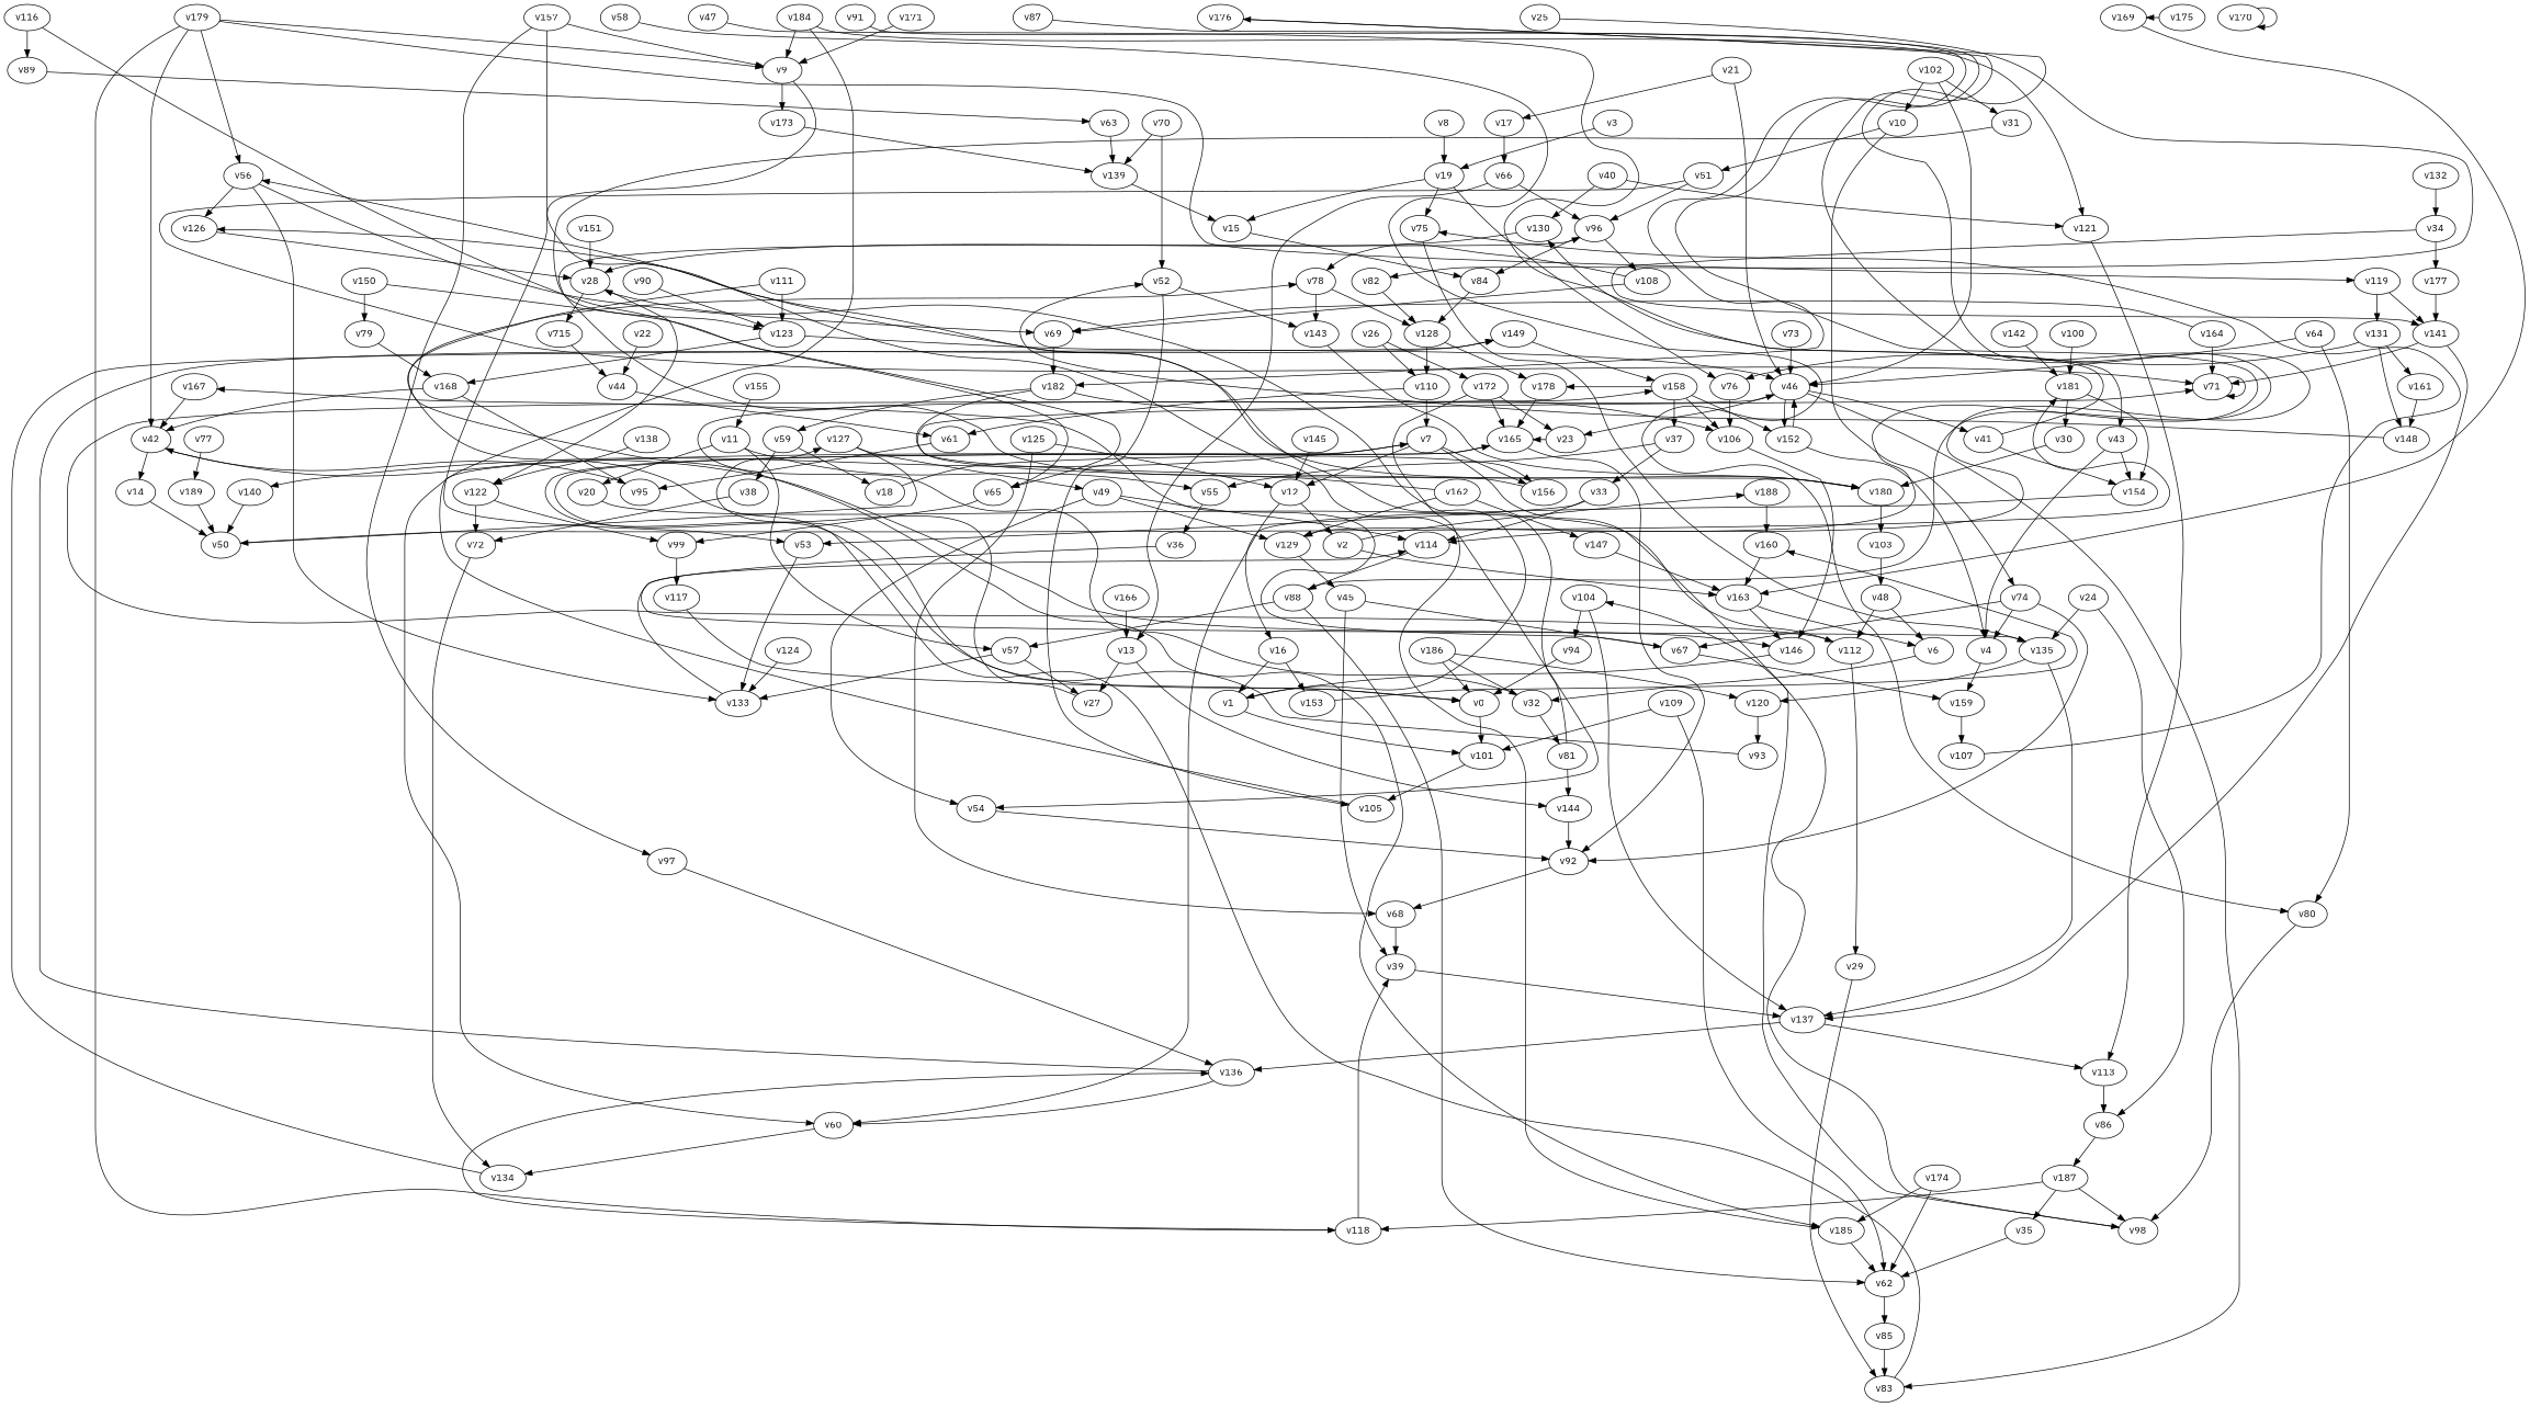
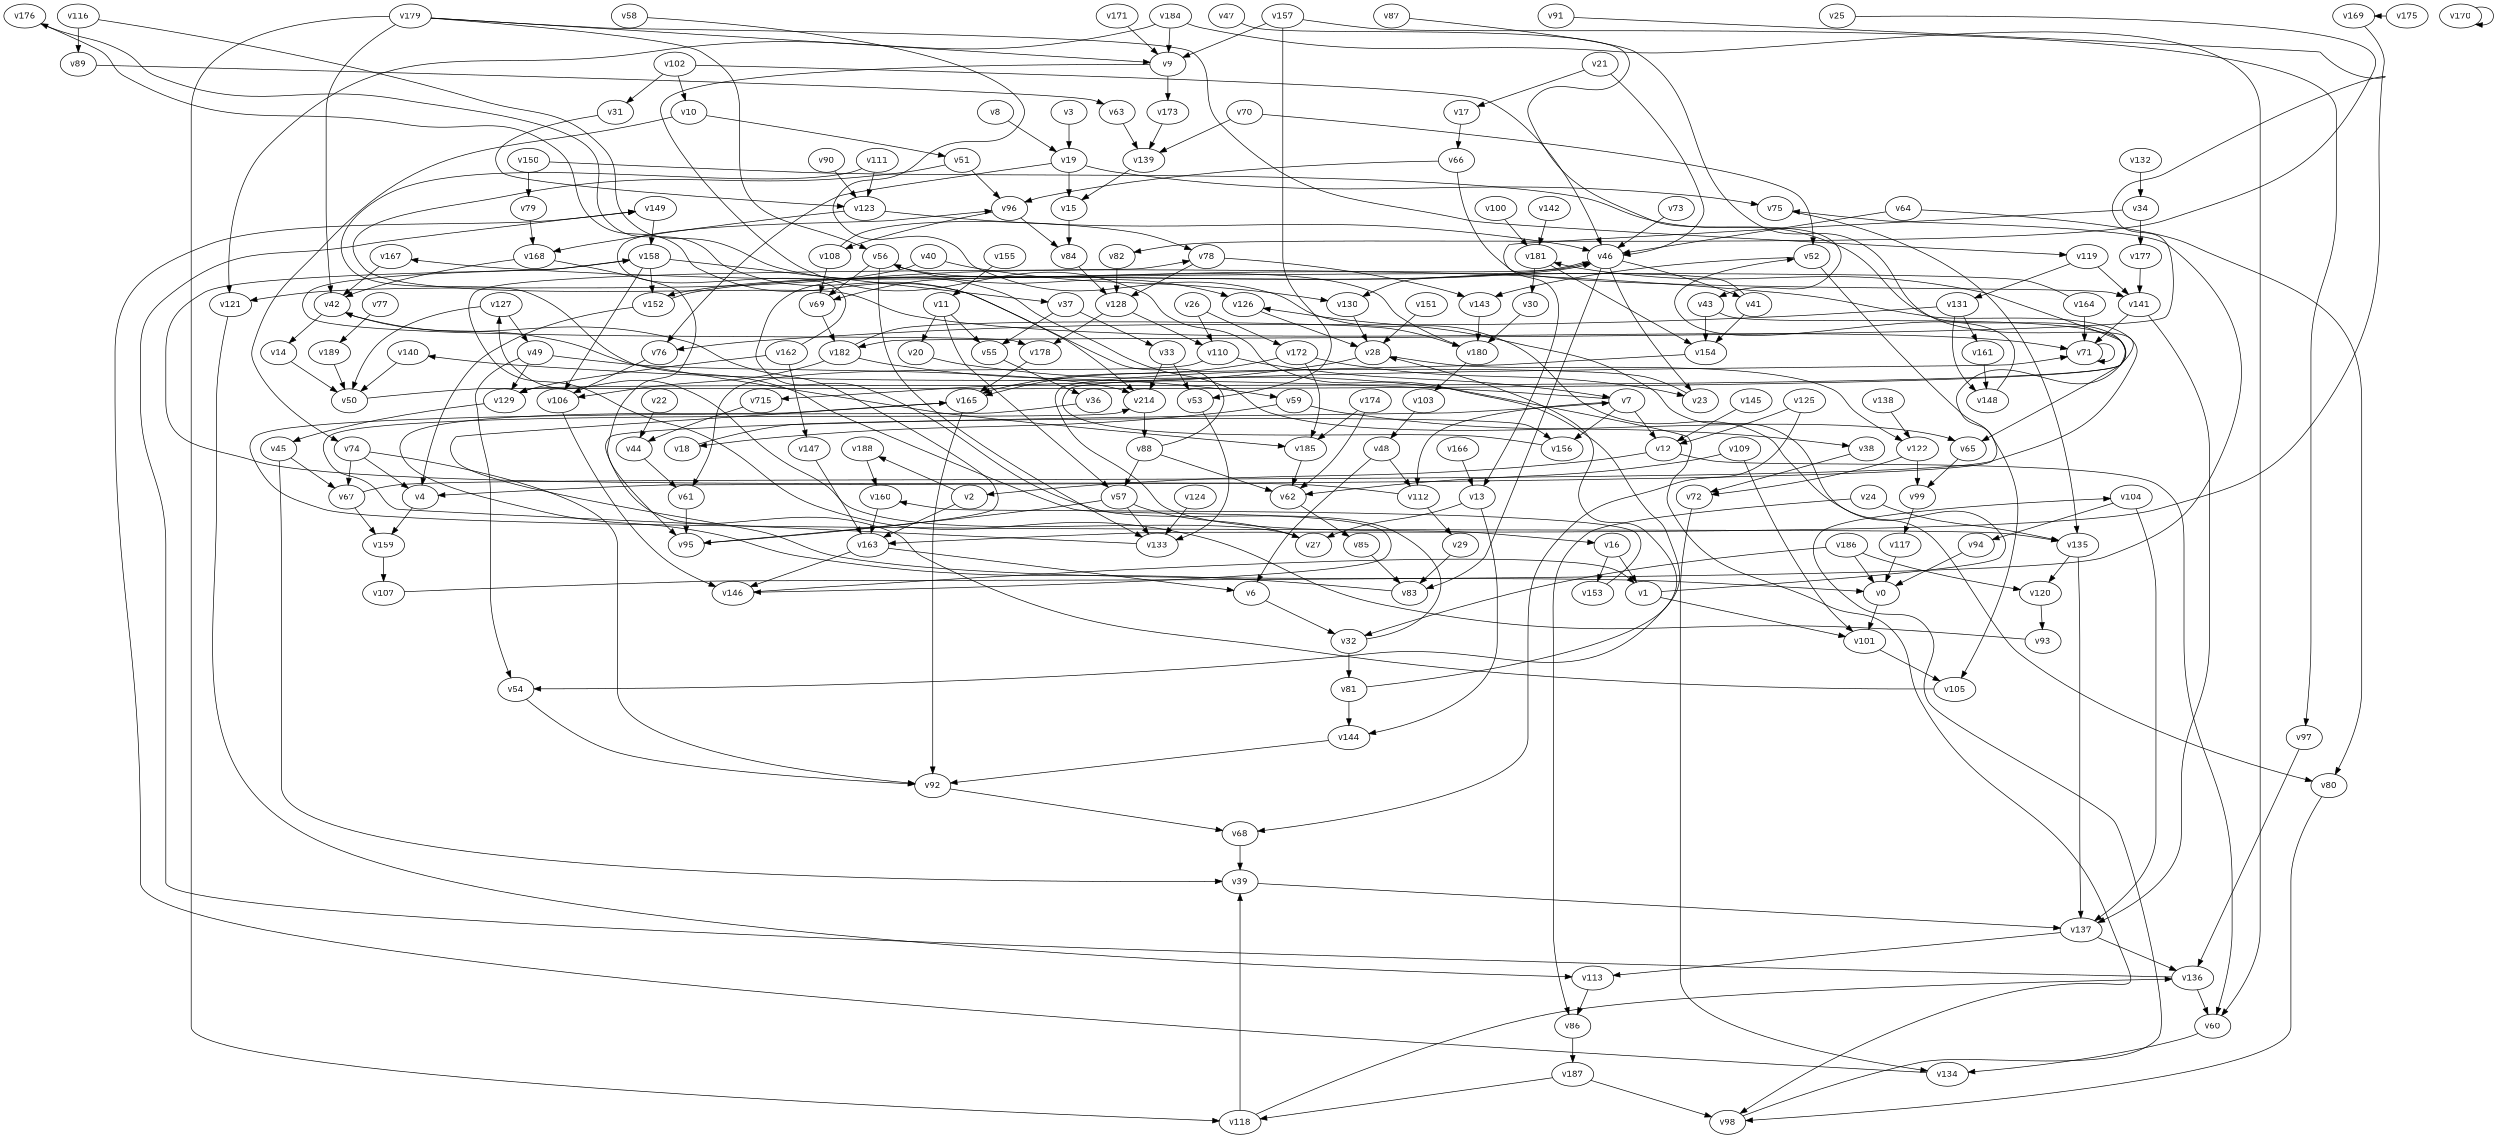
  digraph {
    fontname="IBM Plex Sans"
    node [fontname="IBM Plex Sans" player=1]
    edge [fontname="IBM Plex Sans"]
    v0 [player=0]
    v101
    v105
    v1 [player=0]
    v126
    v28 [player=0]
    v2 [player=0]
    v163
    v188
    v6 [player=0]
    v146
    v160 [player=0]
    v3
    v19
    v15 [player=0]
    v75 [player=0]
    v76 [player=0]
    v4
    v159
    v107 [player=0]
    v168 [player=0]
    v42
    v95
    v32 [player=0]
    v46 [player=0]
    v81 [player=0]
    v7
    v12
    v112
    v140
    v156 [player=0]
    v60 [player=0]
    v29 [player=0]
    v158 [player=0]
    v50
    v71 [player=0]
    v8
    v9 [player=0]
    v54
    v173
    v92 [player=0]
    v139
    v10
    v51
    v74
    v96
    v67
    v11
    v20
    v55 [player=0]
    v57
    v98
    v36
    v27 [player=0]
    v133 [player=0]
    v134 [player=0]
    v13
    v144
    v127 [player=0]
    v14
    v181
    v84
    v128
    v16
    v153 [player=0]
    v66 [player=0]
    v17
    v18
    v135 [player=0]
    v106 [player=0]
    v104 [player=0]
    v21 [player=0]
    v23
    v83 [player=0]
    v41 [player=0]
    v152
    v22
    v44
    v61 [player=0]
    v165
    v86 [player=0]
    v24
    v187
    v137
    v120 [player=0]
    v25 [player=0]
    v82
    v26 [player=0]
    v172
    v110
    v164 [player=0]
    v69
    v185 [player=0]
    v49
    n95 [label=v715]
    v122 [player=0]
    v72 [player=0]
    v99
    v30
    v180
    v56 [player=0]
    v103
    v31 [player=0]
    v123
    v33
    v53
-   v114 [player=0]
+   v114 [player=0 label=v214]
    v88
    v34 [player=0]
    v141
    v177
-   v35 [player=0]
    v62
    v85
    v37 [player=0]
    v38
    v39
    v136 [player=0]
    v113 [player=0]
    v121 [player=0]
    v40
    v130 [player=0]
    v154 [player=0]
    v43 [player=0]
    v45 [player=0]
    v167
    v47 [player=0]
    v48
    v129 [player=0]
    v108
    v52 [player=0]
    v143 [player=0]
    v68 [player=0]
    v182 [player=0]
    v58 [player=0]
    v80
    v59
    v149
    v63 [player=0]
    v64
    v65
    v117 [player=0]
    v70
    v73
    v77
    v189
    v78
    v178 [player=0]
    v79 [player=0]
    v118
    v87
    v176 [player=0]
    v89 [player=0]
    v90 [player=0]
    v91
    v93 [player=0]
    v94
    v97
    v100
    v102
    v109 [player=0]
    v111 [player=0]
    v116
    v119
    v131 [player=0]
    v148 [player=0]
    v161
    v124
    v125 [player=0]
    v132 [player=0]
    v138
    v142 [player=0]
    v145
    v147 [player=0]
    v150
    v151
    v155 [player=0]
    v157
    v162
    v166 [player=0]
    v169
    v170
    v171
    v174
    v175
    v179
    v184 [player=0]
    v186 [player=0]
    v0 -> v101
    v101 -> v105
    v105 -> v7 [constraint="t < 8"]
    v1 -> v101
    v1 -> v126 [constraint="t < 7"]
    v126 -> v28
    v28 -> n95
    v28 -> v122
    v2 -> v163
    v2 -> v188 [constraint="t mod 2 == 0"]
    v163 -> v6
    v163 -> v146
    v188 -> v160
    v6 -> v32
    v146 -> v1 [constraint="t mod 3 == 0"]
    v160 -> v163
    v3 -> v19
    v19 -> v15
    v19 -> v75
    v19 -> v76
    v15 -> v84
    v75 -> v135
    v76 -> v106
    v4 -> v159
    v159 -> v107
    v107 -> v75 [constraint="t < 6"]
    v168 -> v42
    v168 -> v95
    v42 -> v146 [constraint="t >= 1"]
    v42 -> v14
    v95 -> v42 [constraint="t < 8"]
    v32 -> v46 [constraint="t >= 1"]
    v32 -> v81
    v46 -> v23
    v46 -> v83
    v46 -> v41
    v46 -> v152
    v81 -> v28 [constraint="t < 15"]
    v81 -> v144
    v7 -> v12
    v7 -> v112
    v7 -> v140 [constraint="t >= 5"]
    v7 -> v156
    v12 -> v2
    v12 -> v60
    v112 -> v29
    v112 -> v158 [constraint="t mod 2 == 0"]
    v140 -> v50
    v156 -> v71 [constraint="t < 10"]
    v60 -> v134
    v29 -> v83
    v158 -> v106
    v158 -> v152
    v158 -> v37
    v158 -> v178 [constraint="t >= 2"]
    v50 -> v181 [constraint="t mod 4 == 2"]
    v71 -> v71 [constraint="t < 7"]
    v8 -> v19
    v9 -> v54 [constraint="t >= 5"]
    v9 -> v173
    v54 -> v92
    v173 -> v139
    v92 -> v68
    v139 -> v15
    v10 -> v51
    v10 -> v74
    v51 -> v71 [constraint="t >= 4"]
    v51 -> v96
    v74 -> v4
    v74 -> v92
    v74 -> v67
    v96 -> v84
    v96 -> v108
    v67 -> v159
    v67 -> v167 [constraint="t < 14"]
    v11 -> v20
    v11 -> v55
    v11 -> v57
    v20 -> v98 [constraint="t < 11"]
    v55 -> v36
+   v57 -> v95
    v57 -> v27
    v57 -> v133
    v98 -> v104 [constraint="t mod 5 == 1"]
    v36 -> v135 [constraint="t < 15"]
    v27 -> v127 [constraint="t mod 5 == 0"]
    v133 -> v114 [constraint="t < 9"]
    v134 -> v149 [constraint="t >= 4"]
    v13 -> v27
    v13 -> v144
    v144 -> v92
    v127 -> v50
    v127 -> v49
    v14 -> v50
    v181 -> v30
    v181 -> v154
    v84 -> v128
    v128 -> v110
    v128 -> v178
    v16 -> v1
    v16 -> v153
    v153 -> v160 [constraint="t < 13"]
    v66 -> v96
    v66 -> v13
    v17 -> v66
    v18 -> v156 [constraint="t < 11"]
    v135 -> v137
    v135 -> v120
    v106 -> v146
    v104 -> v137
    v104 -> v94
    v21 -> v46
    v21 -> v17
    v23 -> v165 [constraint="t mod 3 == 1"]
    v83 -> v165 [constraint="t >= 5"]
    v41 -> v130 [constraint="t mod 5 == 1"]
    v41 -> v154
    v152 -> v4
    v152 -> v46
    v22 -> v44
    v44 -> v61
    v61 -> v95
    v165 -> v0 [constraint="t < 15"]
    v165 -> v92
    v86 -> v187
    v24 -> v135
    v24 -> v86
    v187 -> v98
-   v187 -> v35
    v187 -> v118
    v137 -> v136
    v137 -> v113
    v120 -> v93
    v25 -> v82 [constraint="t mod 2 == 1"]
    v82 -> v128
    v26 -> v172
    v26 -> v110
    v172 -> v23
    v172 -> v165
    v172 -> v185
    v110 -> v7
    v110 -> v61
    v164 -> v71
    v164 -> v69 [constraint="t mod 5 == 3"]
    v69 -> v182
    v185 -> v62
    v49 -> v54
    v49 -> v114
    v49 -> v129
    n95 -> v44
    v122 -> v72
    v122 -> v99
    v72 -> v134
    v99 -> v117
    v30 -> v180
    v180 -> v56 [constraint="t >= 3"]
    v180 -> v103
    v56 -> v126
    v56 -> v133
    v56 -> v69
    v103 -> v48
    v31 -> v123 [constraint="t mod 3 == 1"]
    v123 -> v168
    v123 -> v46
    v33 -> v53
    v33 -> v114
    v53 -> v133
    v114 -> v88
    v88 -> v57
    v88 -> v62
    v88 -> v176 [constraint="t mod 3 == 2"]
    v34 -> v141 [constraint="t < 12"]
    v34 -> v177
    v141 -> v71
    v141 -> v137
    v177 -> v141
-   v35 -> v62
    v62 -> v85
    v85 -> v83
    v37 -> v55
    v37 -> v33
    v38 -> v72
    v39 -> v137
    v136 -> v60
    v136 -> v149 [constraint="t >= 2"]
    v113 -> v86
    v121 -> v113
    v40 -> v121
    v40 -> v130
    v130 -> v28
    v154 -> v16 [constraint="t >= 3"]
    v43 -> v4 [constraint="t mod 3 == 0"]
    v43 -> v154
    v45 -> v67
    v45 -> v39
    v167 -> v42
    v47 -> v43 [constraint="t mod 2 == 1"]
    v48 -> v6
    v48 -> v112
    v129 -> v45
    v108 -> v69
    v108 -> v78 [constraint="t mod 2 == 0"]
    v52 -> v105
    v52 -> v143
    v143 -> v180
    v68 -> v39
    v182 -> v106
    v182 -> v180 [constraint="t < 13"]
    v182 -> v59
    v58 -> v80 [constraint="t < 8"]
    v80 -> v98
    v59 -> v18
    v59 -> v38
    v149 -> v158
    v63 -> v139
    v64 -> v46
    v64 -> v80
    v65 -> v99
    v117 -> v0
    v70 -> v139
    v70 -> v52
    v73 -> v46
    v77 -> v189
    v189 -> v50
    v78 -> v128
    v78 -> v143
    v178 -> v165
    v79 -> v168
    v118 -> v39
    v118 -> v136 [constraint="t mod 2 == 0"]
    v87 -> v129 [constraint="t mod 4 == 0"]
    v176 -> v114 [constraint="t < 11"]
    v89 -> v63 [constraint="t < 13"]
    v90 -> v123
    v91 -> v182 [constraint="t < 6"]
    v93 -> v78 [constraint="t < 11"]
    v94 -> v0
    v97 -> v136
    v100 -> v181
    v102 -> v46
    v102 -> v10
    v102 -> v31
    v109 -> v101
    v109 -> v62
    v111 -> v185 [constraint="t mod 2 == 0"]
    v111 -> v123
    v116 -> v65 [constraint="t mod 4 == 1"]
    v116 -> v89
    v119 -> v141
    v119 -> v131
    v131 -> v76
    v131 -> v148
    v131 -> v161
    v148 -> v52 [constraint="t < 15"]
    v161 -> v148
    v124 -> v133
    v125 -> v12
    v125 -> v68
    v132 -> v34
    v138 -> v122
    v142 -> v181
    v145 -> v12
    v147 -> v163
    v150 -> v65 [constraint="t < 12"]
    v150 -> v79
    v151 -> v28
    v155 -> v11
    v157 -> v9
    v157 -> v53
    v157 -> v97
    v162 -> v96 [constraint="t mod 2 == 1"]
    v162 -> v129
    v162 -> v147
    v166 -> v13
    v169 -> v163 [constraint="t >= 2"]
    v170 -> v170
    v171 -> v9
    v174 -> v185
    v174 -> v62
    v175 -> v169 [constraint="t < 13"]
    v179 -> v42
    v179 -> v9
    v179 -> v56
    v179 -> v118
    v179 -> v119 [constraint="t mod 2 == 1"]
    v184 -> v60
    v184 -> v9
    v184 -> v121
    v186 -> v0
    v186 -> v32
    v186 -> v120
  }
